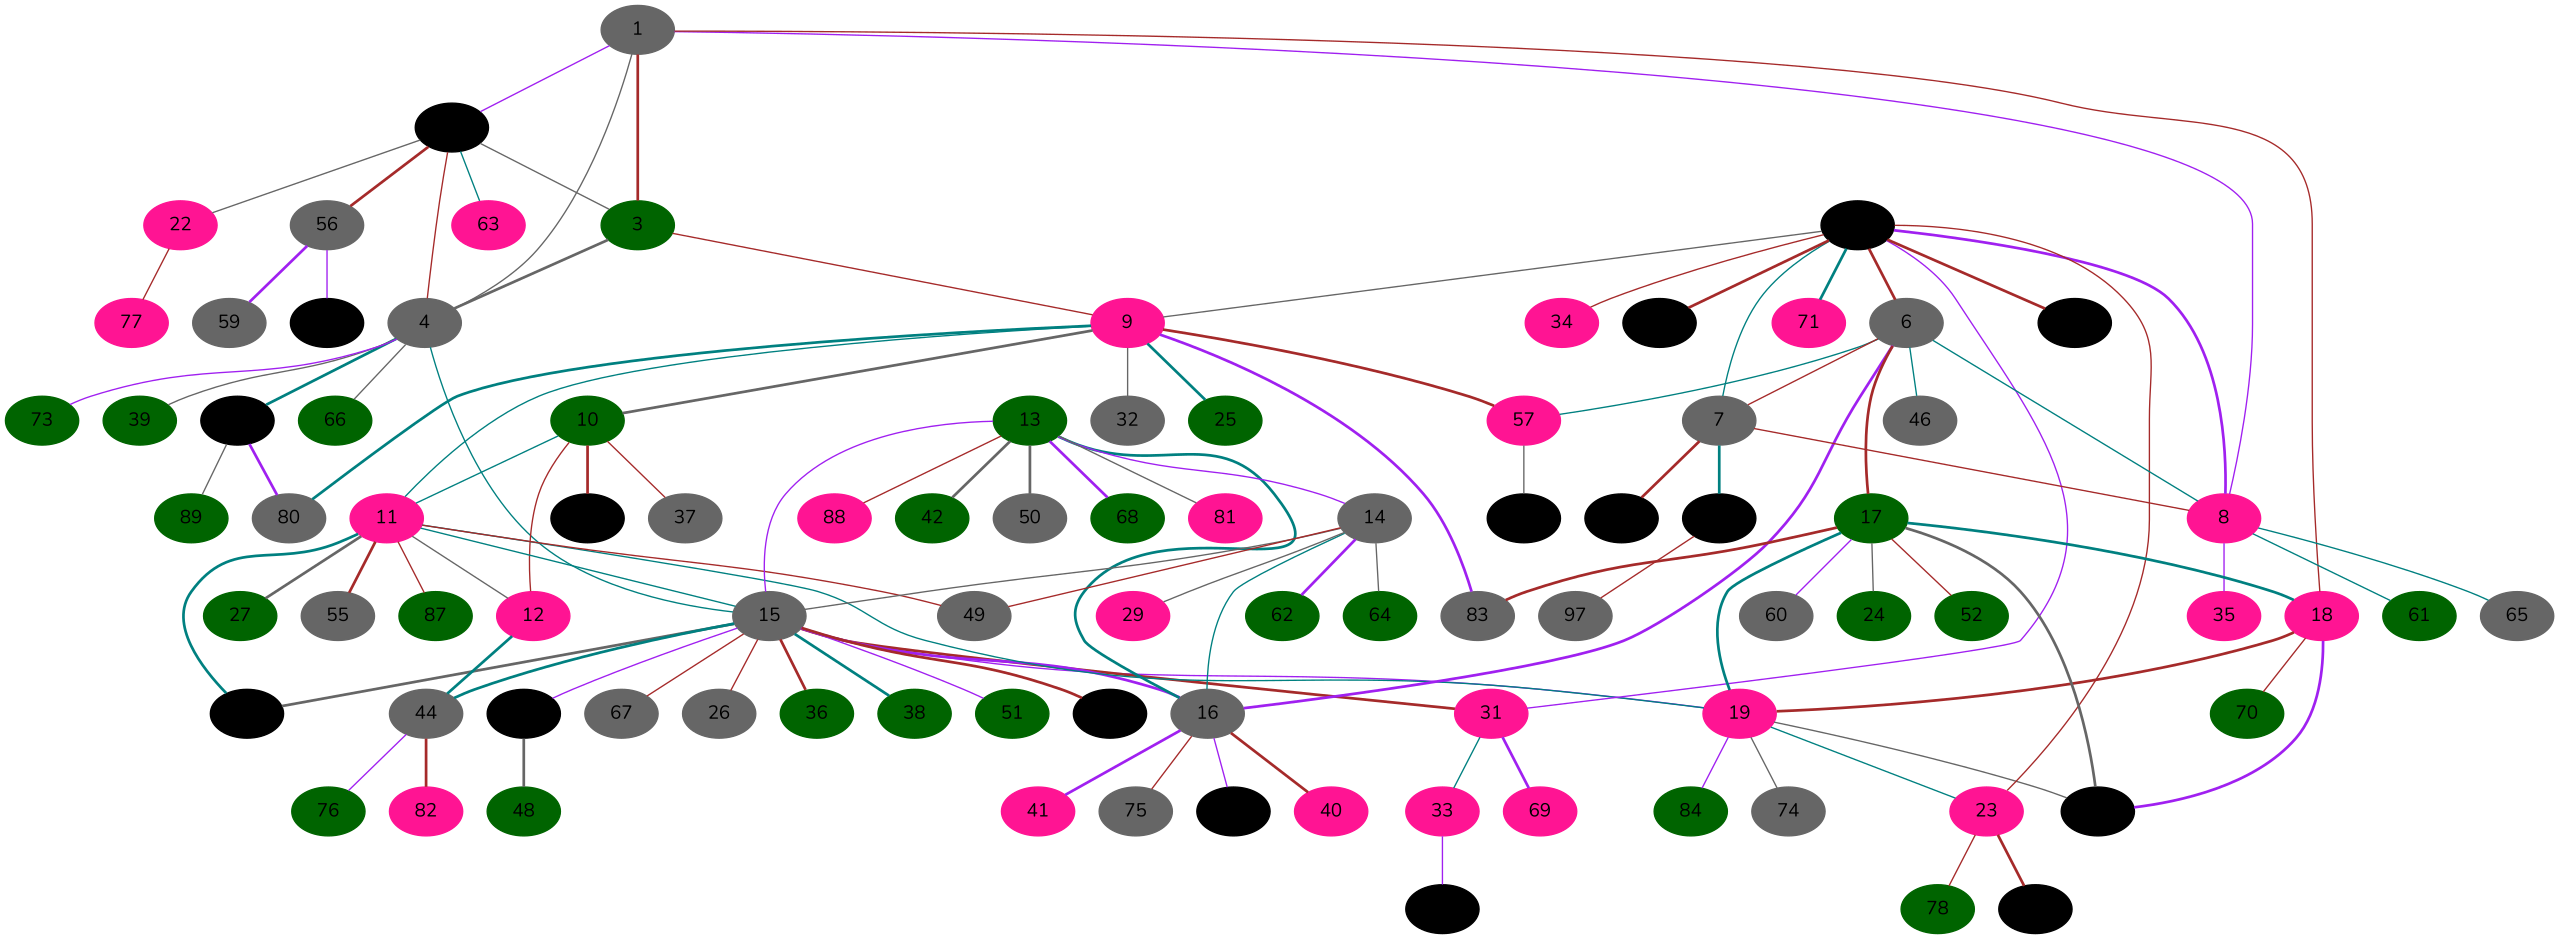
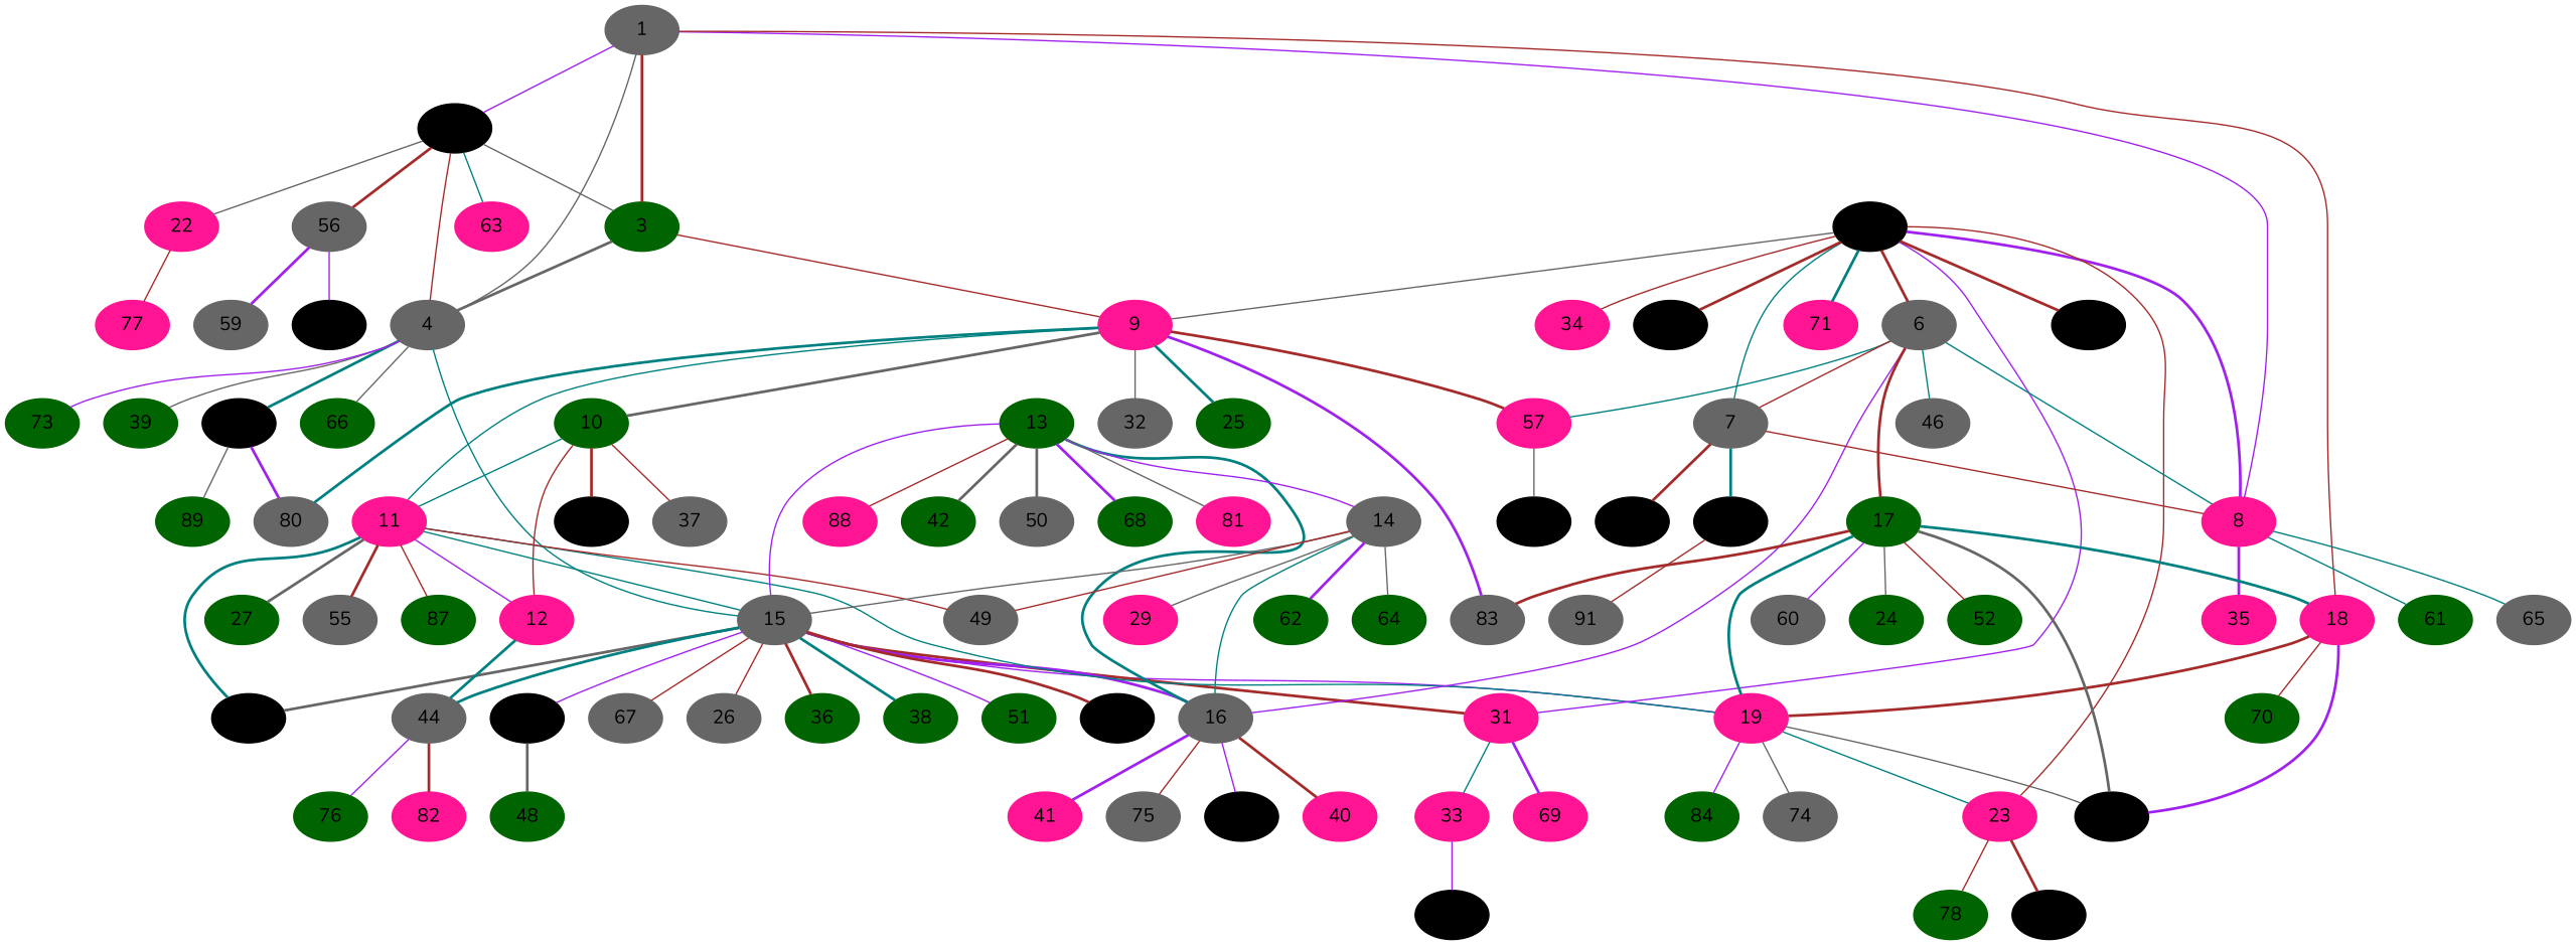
  graph {
    fontname=Nunito
    node [color=darkgreen fontname=Nunito style=filled]
    edge [color=brown fontname=Nunito style=solid]
    1 [color=gray40]
    2 [color=black]
    3
    4 [color=gray40]
    8 [color=deeppink]
    18 [color=deeppink]
    22 [color=deeppink]
    56 [color=gray40]
    63 [color=deeppink]
    9 [color=deeppink]
    15 [color=gray40]
    21 [color=black]
    39
    66
    73
    35 [color=deeppink]
    61
    65 [color=gray40]
    19 [color=deeppink]
    20 [color=black]
    70
    77 [color=deeppink]
    59 [color=gray40]
    79 [color=black]
    57 [color=deeppink]
    10
    11 [color=deeppink]
    25
    32 [color=gray40]
    83 [color=gray40]
    80 [color=gray40]
    31 [color=deeppink]
    16 [color=gray40]
    30 [color=black]
    44 [color=gray40]
    26 [color=gray40]
    36
    38
    43 [color=black]
    51
    53 [color=black]
    67 [color=gray40]
    89
    5 [color=black]
    6 [color=gray40]
    7 [color=gray40]
    23 [color=deeppink]
    34 [color=deeppink]
    47 [color=black]
    71 [color=deeppink]
    90 [color=black]
    17
    46 [color=gray40]
    45 [color=black]
    58 [color=black]
    72 [color=black]
    78
    33 [color=deeppink]
    69 [color=deeppink]
    28 [color=black]
    40 [color=deeppink]
    41 [color=deeppink]
    75 [color=gray40]
    24
    52
    60 [color=gray40]
    86 [color=black]
-   91 [color=gray40 label=97]
+   91 [color=gray40]
    12 [color=deeppink]
    37 [color=gray40]
    54 [color=black]
    27
    49 [color=gray40]
    55 [color=gray40]
    87
    74 [color=gray40]
    84
    76
    82 [color=deeppink]
    13
    14 [color=gray40]
    42
    50 [color=gray40]
    68
    81 [color=deeppink]
    88 [color=deeppink]
    29 [color=deeppink]
    62
    64
    48
    85 [color=black]
    1 -- 2 [color=purple]
    1 -- 3 [style=bold]
    1 -- 4 [color=gray40]
    1 -- 8 [color=purple]
    1 -- 18
    2 -- 3 [color=gray40]
    2 -- 4
    2 -- 22 [color=gray40]
    2 -- 56 [style=bold]
    2 -- 63 [color=teal]
    3 -- 4 [color=gray40 style=bold]
    3 -- 9
    4 -- 15 [color=teal]
    4 -- 21 [color=teal style=bold]
    4 -- 39 [color=gray40]
    4 -- 66 [color=gray40]
    4 -- 73 [color=purple]
-   8 -- 35 [color=purple]
+   8 -- 35 [color=purple style=bold]
    8 -- 61 [color=teal]
    8 -- 65 [color=teal]
    18 -- 19 [style=bold]
    18 -- 20 [color=purple style=bold]
    18 -- 70
    22 -- 77
    56 -- 59 [color=purple style=bold]
    56 -- 79 [color=purple]
    9 -- 57 [style=bold]
    9 -- 10 [color=gray40 style=bold]
    9 -- 11 [color=teal]
    9 -- 25 [color=teal style=bold]
    9 -- 32 [color=gray40]
    9 -- 83 [color=purple style=bold]
    9 -- 80 [color=teal style=bold]
    15 -- 19 [color=purple]
    15 -- 31 [style=bold]
    15 -- 16 [color=purple style=bold]
    15 -- 30 [color=gray40 style=bold]
    15 -- 44 [color=teal style=bold]
    15 -- 26
    15 -- 36 [style=bold]
    15 -- 38 [color=teal style=bold]
    15 -- 43 [color=purple]
    15 -- 51 [color=purple]
    15 -- 53 [style=bold]
    15 -- 67
    21 -- 80 [color=purple style=bold]
    21 -- 89 [color=gray40]
    19 -- 20 [color=gray40]
    19 -- 23 [color=teal]
    19 -- 74 [color=gray40]
    19 -- 84 [color=purple]
    57 -- 86 [color=gray40]
    10 -- 11 [color=teal]
    10 -- 12
    10 -- 37
    10 -- 54 [style=bold]
    11 -- 15 [color=teal]
    11 -- 19 [color=teal]
    11 -- 30 [color=teal style=bold]
-   11 -- 12 [color=gray40]
+   11 -- 12 [color=purple]
    11 -- 27 [color=gray40 style=bold]
    11 -- 49
    11 -- 55 [style=bold]
    11 -- 87
    31 -- 33 [color=teal]
    31 -- 69 [color=purple style=bold]
    16 -- 28 [color=purple]
    16 -- 40 [style=bold]
    16 -- 41 [color=purple style=bold]
    16 -- 75
    44 -- 76 [color=purple]
    44 -- 82 [style=bold]
    43 -- 48 [color=gray40 style=bold]
    5 -- 8 [color=purple style=bold]
    5 -- 9 [color=gray40]
    5 -- 31 [color=purple]
    5 -- 6 [style=bold]
    5 -- 7 [color=teal]
    5 -- 23
    5 -- 34
    5 -- 47 [style=bold]
    5 -- 71 [color=teal style=bold]
    5 -- 90 [style=bold]
    6 -- 8 [color=teal]
    6 -- 57 [color=teal]
-   6 -- 16 [color=purple style=bold]
+   6 -- 16 [color=purple]
    6 -- 7
    6 -- 17 [style=bold]
    6 -- 46 [color=teal]
    7 -- 8
    7 -- 45 [color=teal style=bold]
    7 -- 58 [style=bold]
    23 -- 72 [style=bold]
    23 -- 78
    17 -- 18 [color=teal style=bold]
    17 -- 19 [color=teal style=bold]
    17 -- 20 [color=gray40 style=bold]
    17 -- 83 [style=bold]
    17 -- 24 [color=gray40]
    17 -- 52
    17 -- 60 [color=purple]
    45 -- 91
    33 -- 85 [color=purple]
    12 -- 44 [color=teal style=bold]
    13 -- 15 [color=purple]
    13 -- 16 [color=teal style=bold]
    13 -- 14 [color=purple]
    13 -- 42 [color=gray40 style=bold]
    13 -- 50 [color=gray40 style=bold]
    13 -- 68 [color=purple style=bold]
    13 -- 81 [color=gray40]
    13 -- 88
    14 -- 15 [color=gray40]
    14 -- 16 [color=teal]
    14 -- 49
    14 -- 29 [color=gray40]
    14 -- 62 [color=purple style=bold]
    14 -- 64 [color=gray40]
  }
